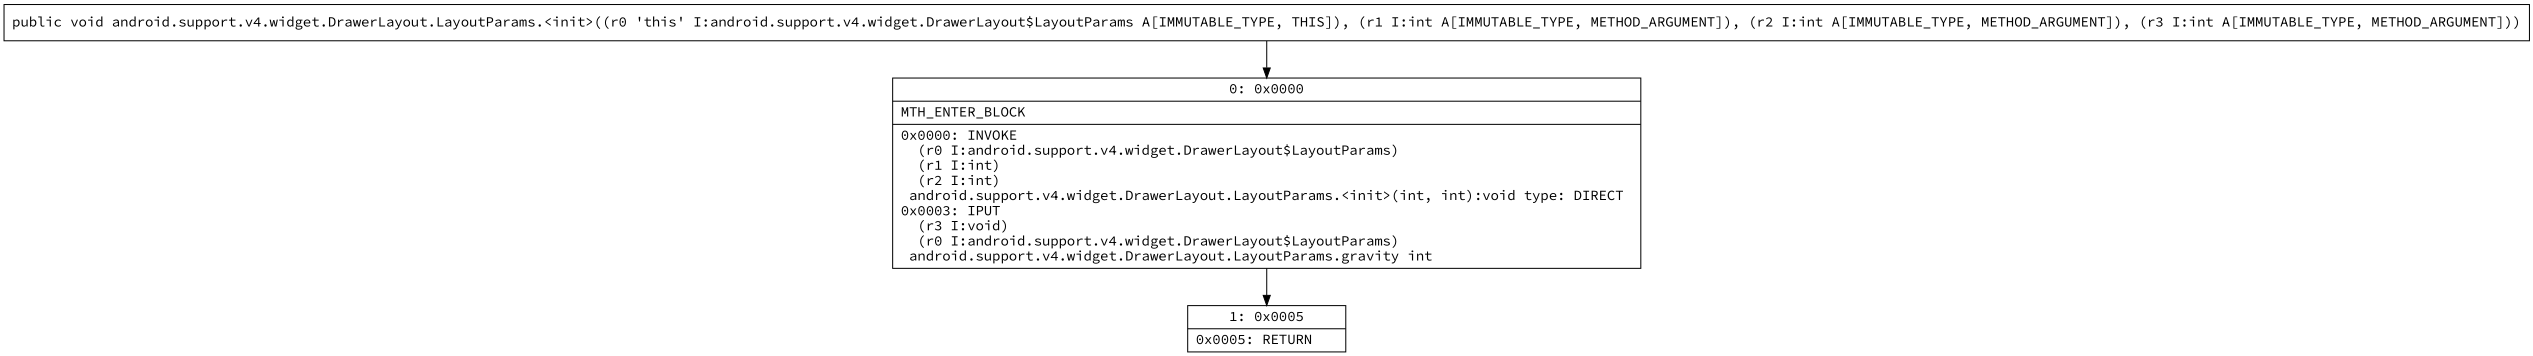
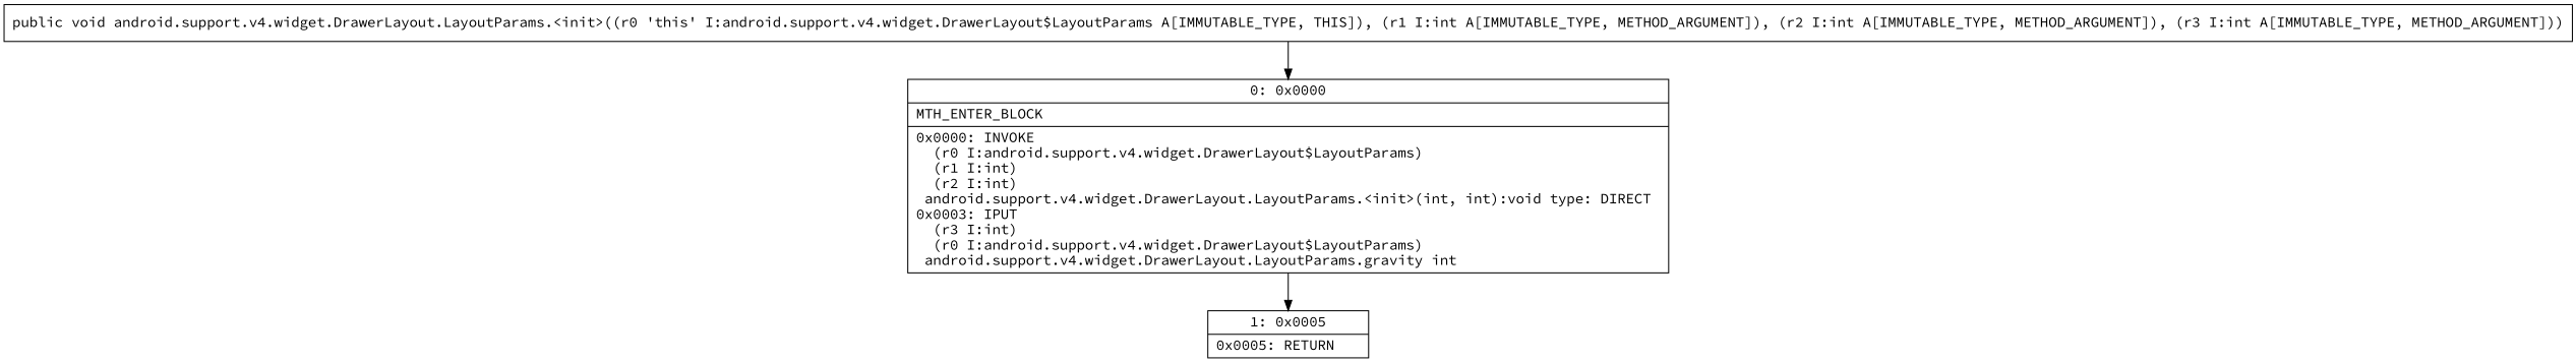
  digraph {
    fontname="Source Code Pro"
    node [shape=record fontname="Source Code Pro"]
    edge [fontname="Source Code Pro"]
-   n1 [label="{0\:\ 0x0000|MTH_ENTER_BLOCK\l|0x0000: INVOKE  \l  (r0 I:android.support.v4.widget.DrawerLayout$LayoutParams)\l  (r1 I:int)\l  (r2 I:int)\l android.support.v4.widget.DrawerLayout.LayoutParams.\<init\>(int, int):void type: DIRECT \l0x0003: IPUT  \l  (r3 I:void)\l  (r0 I:android.support.v4.widget.DrawerLayout$LayoutParams)\l android.support.v4.widget.DrawerLayout.LayoutParams.gravity int \l}"]
+   n1 [label="{0\:\ 0x0000|MTH_ENTER_BLOCK\l|0x0000: INVOKE  \l  (r0 I:android.support.v4.widget.DrawerLayout$LayoutParams)\l  (r1 I:int)\l  (r2 I:int)\l android.support.v4.widget.DrawerLayout.LayoutParams.\<init\>(int, int):void type: DIRECT \l0x0003: IPUT  \l  (r3 I:int)\l  (r0 I:android.support.v4.widget.DrawerLayout$LayoutParams)\l android.support.v4.widget.DrawerLayout.LayoutParams.gravity int \l}"]
    n2 [label="{1\:\ 0x0005|0x0005: RETURN   \l}"]
    n3 [label="{public void android.support.v4.widget.DrawerLayout.LayoutParams.\<init\>((r0 'this' I:android.support.v4.widget.DrawerLayout$LayoutParams A[IMMUTABLE_TYPE, THIS]), (r1 I:int A[IMMUTABLE_TYPE, METHOD_ARGUMENT]), (r2 I:int A[IMMUTABLE_TYPE, METHOD_ARGUMENT]), (r3 I:int A[IMMUTABLE_TYPE, METHOD_ARGUMENT])) }"]
    n1 -> n2
    n3 -> n1
  }
